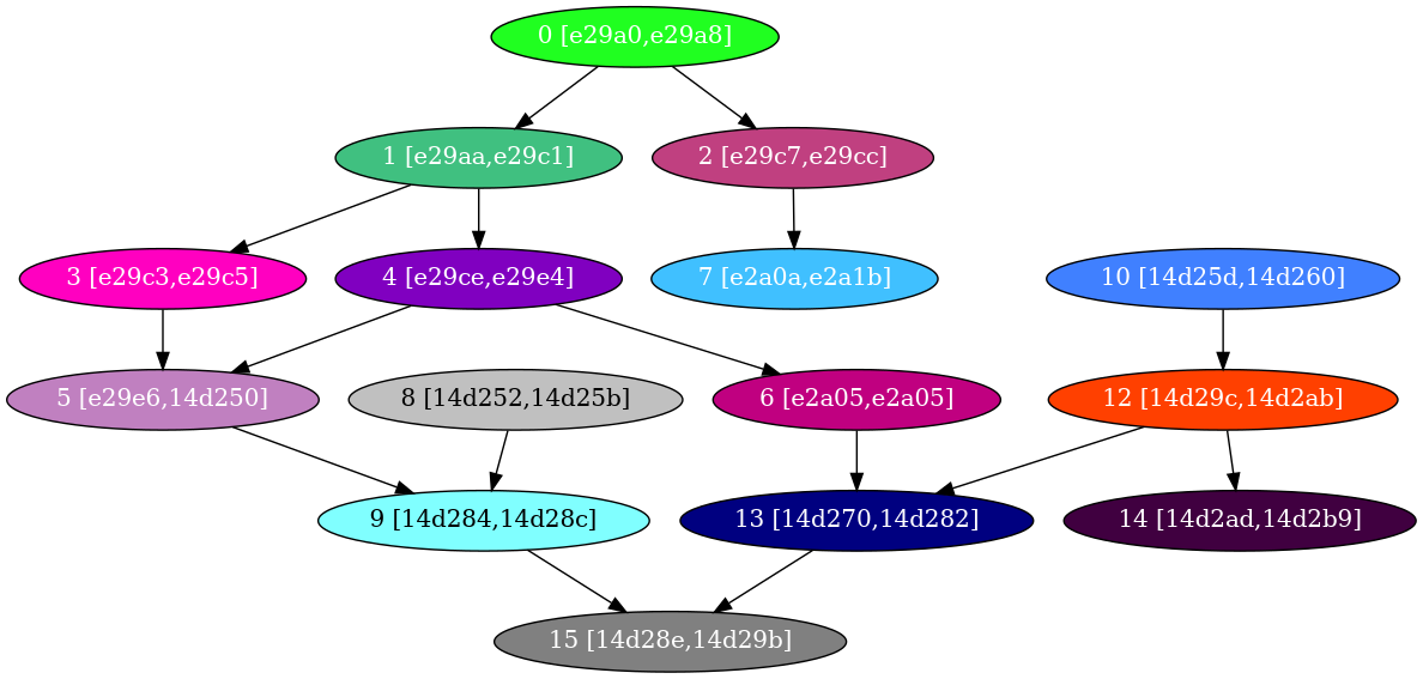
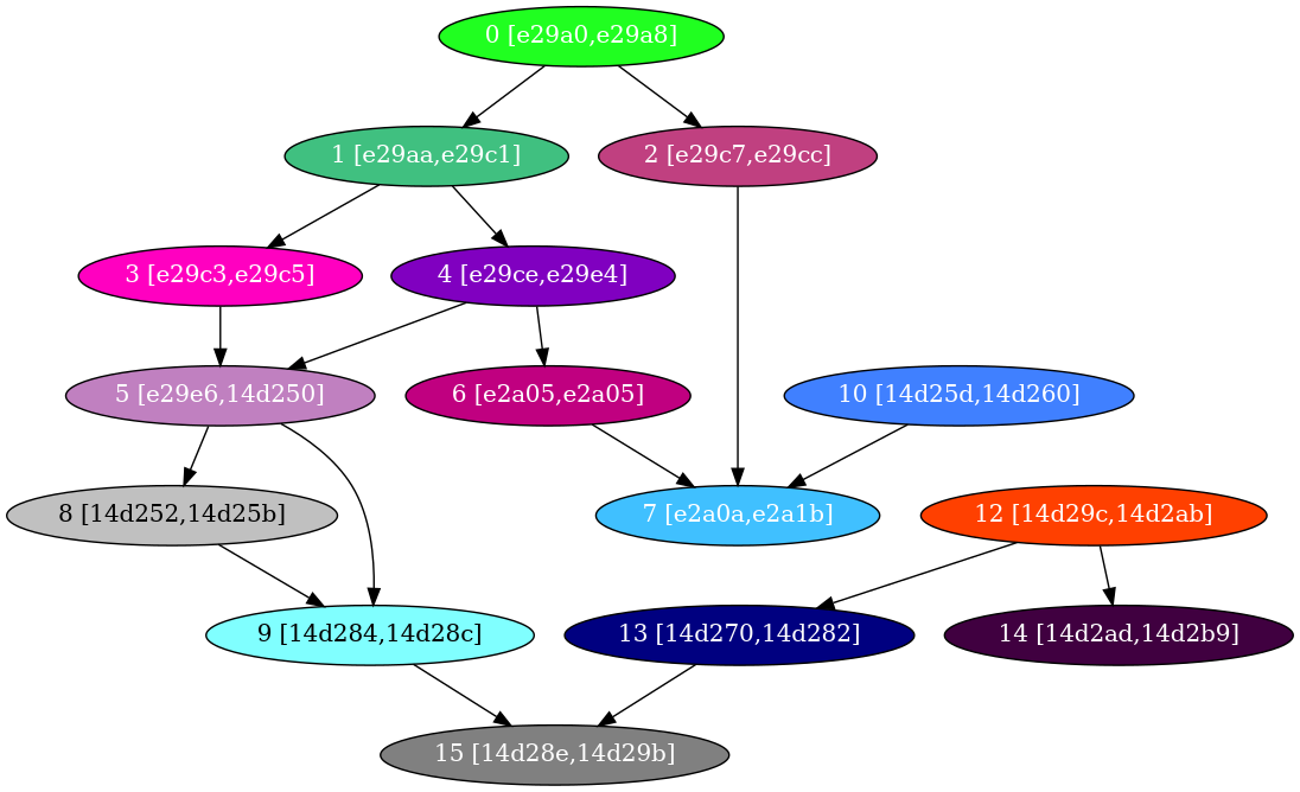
  digraph {
    node [fontcolor="#ffffff" shape=oval style=filled]
    n1 [fillcolor="#20FF20" label="0 [e29a0,e29a8]"]
    n2 [fillcolor="#40C080" label="1 [e29aa,e29c1]"]
    n3 [fillcolor="#C04080" label="2 [e29c7,e29cc]"]
    n4 [fillcolor="#FF00C0" label="3 [e29c3,e29c5]"]
    n5 [fillcolor="#8000C0" label="4 [e29ce,e29e4]"]
    n6 [fillcolor="#40C0FF" label="7 [e2a0a,e2a1b]"]
    n7 [fillcolor="#C080C0" label="5 [e29e6,14d250]"]
    n8 [fillcolor="#C00080" label="6 [e2a05,e2a05]"]
    n9 [fillcolor="#C0C0C0" fontcolor="#000000" label="8 [14d252,14d25b]"]
    n10 [fillcolor="#80FFFF" fontcolor="#000000" label="9 [14d284,14d28c]"]
    n11 [fillcolor="#808080" label="15 [14d28e,14d29b]"]
    n12 [fillcolor="#4080FF" label="10 [14d25d,14d260]"]
    n13 [fillcolor="#FF4000" label="12 [14d29c,14d2ab]"]
    n14 [fillcolor="#000080" label="13 [14d270,14d282]"]
    n15 [fillcolor="#400040" label="14 [14d2ad,14d2b9]"]
    n1 -> n2
    n1 -> n3
    n2 -> n4
    n2 -> n5
    n3 -> n6
    n4 -> n7
    n5 -> n7
    n5 -> n8
+   n7 -> n9
    n7 -> n10
-   n8 -> n14
+   n8 -> n6
    n9 -> n10
    n10 -> n11
-   n12 -> n13
+   n12 -> n6
    n13 -> n14
    n13 -> n15
    n14 -> n11
  }
